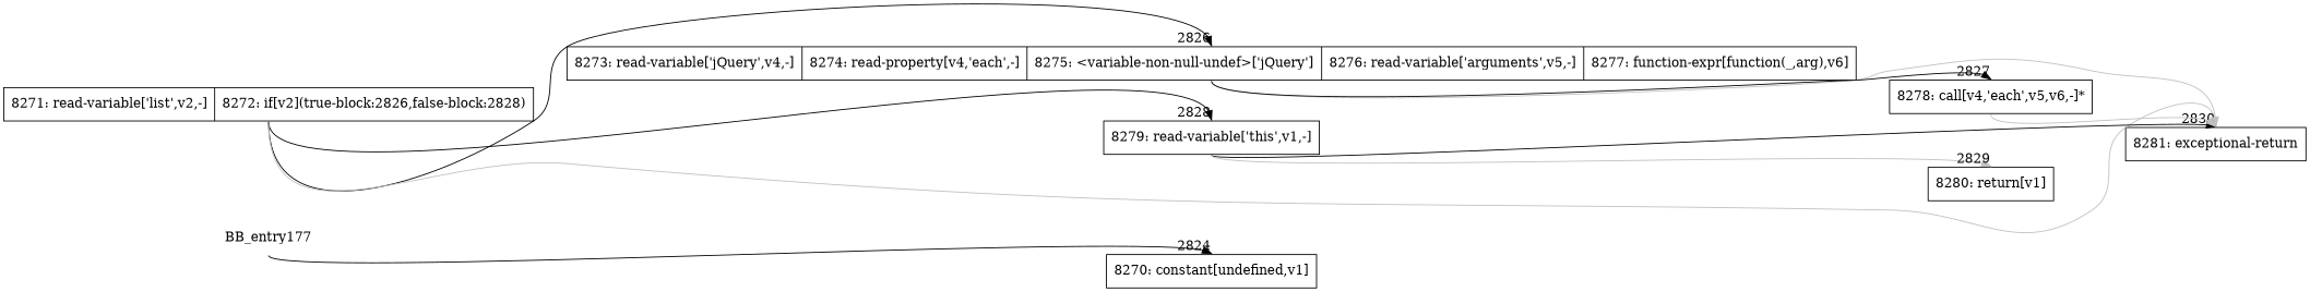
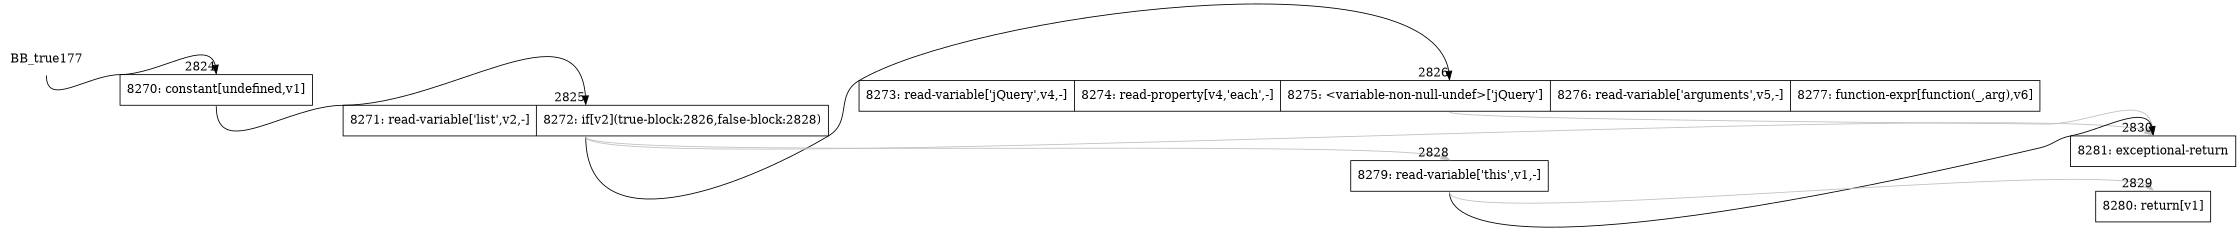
  digraph {
    rankdir=LR
    node [shape=record]
    edge [headport=n tailport=s]
-   BB_entry177 [shape=none]
+   BB_entry177 [shape=none label=BB_true177]
    n2 [label="{8270: constant[undefined,v1]}"]
    n3 [label="{8271: read-variable['list',v2,-]|8272: if[v2](true-block:2826,false-block:2828)}"]
    n4 [label="{8273: read-variable['jQuery',v4,-]|8274: read-property[v4,'each',-]|8275: \<variable-non-null-undef\>['jQuery']|8276: read-variable['arguments',v5,-]|8277: function-expr[function(_,arg),v6]}"]
    n5 [label="{8279: read-variable['this',v1,-]}"]
    n6 [label="{8281: exceptional-return}"]
-   n7 [label="{8278: call[v4,'each',v5,v6,-]*}"]
    n8 [label="{8280: return[v1]}"]
    BB_entry177 -> n2 [headlabel="    2824"]
+   n2 -> n3 [headlabel="      2825"]
    n3 -> n4 [headlabel="      2826"]
-   n3 -> n5 [headlabel="      2828"]
+   n3 -> n5 [headlabel="      2828" color=gray]
    n3 -> n6 [color=gray headlabel="      2830"]
    n4 -> n6 [color=gray]
-   n4 -> n7 [headlabel="      2827"]
    n5 -> n6 [color=black]
    n5 -> n8 [color=gray headlabel="      2829"]
-   n7 -> n6 [color=gray]
  }
